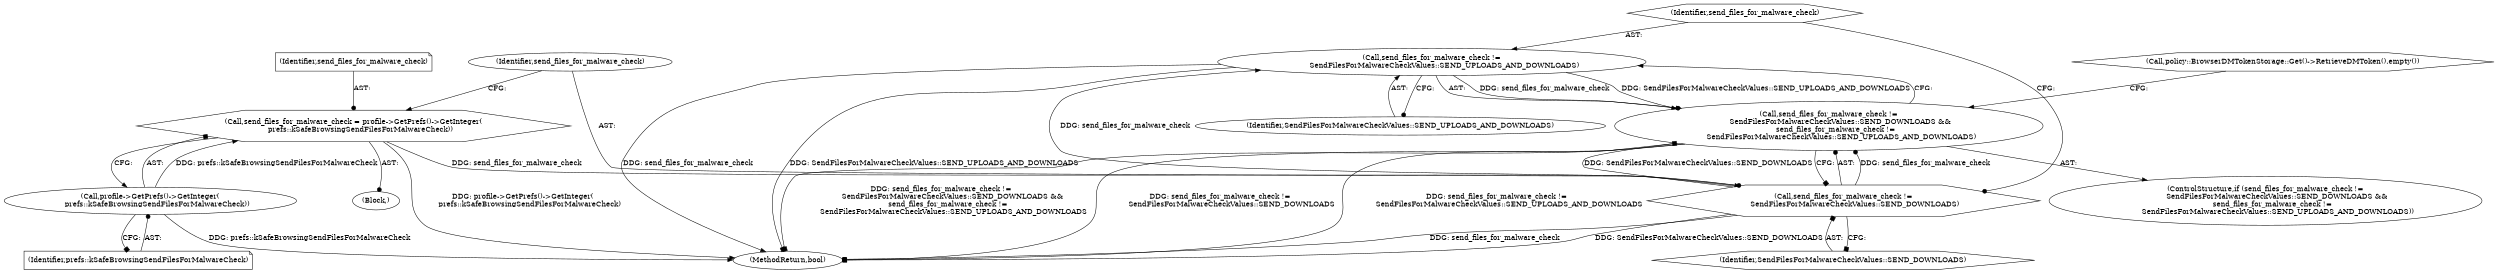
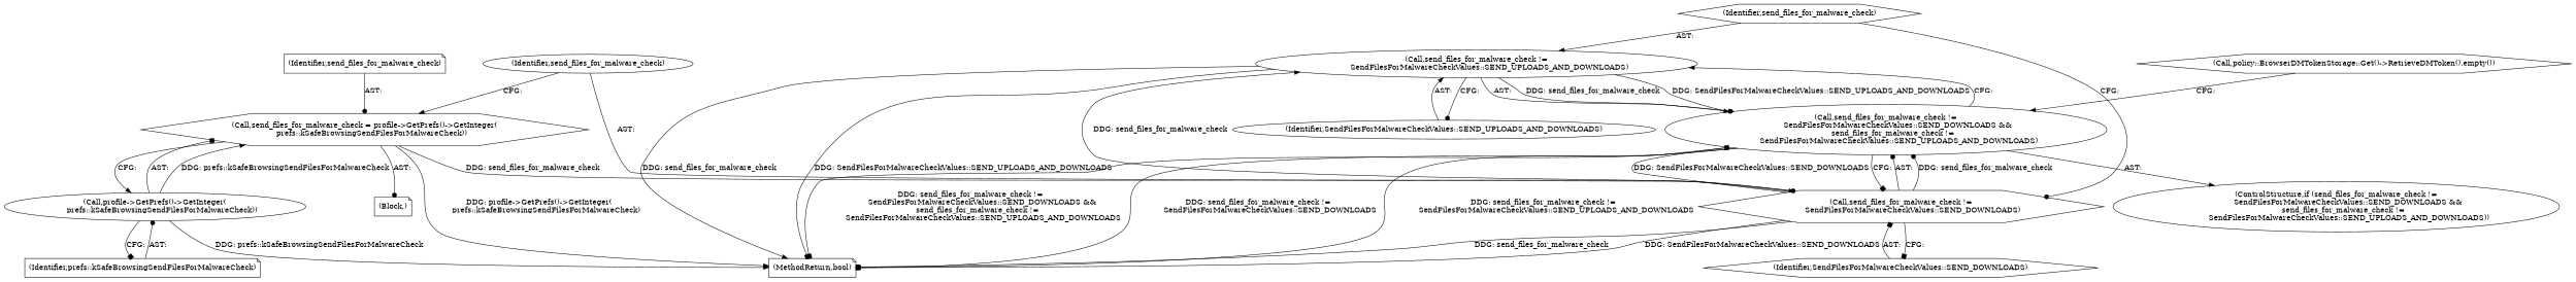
  digraph {
    node [shape=ellipse]
    edge [arrowhead=normal]
    n1 [label="(Call,send_files_for_malware_check !=\n           SendFilesForMalwareCheckValues::SEND_UPLOADS_AND_DOWNLOADS)"]
    n2 [label="(Call,send_files_for_malware_check !=\n          SendFilesForMalwareCheckValues::SEND_DOWNLOADS &&\n      send_files_for_malware_check !=\n           SendFilesForMalwareCheckValues::SEND_UPLOADS_AND_DOWNLOADS)"]
    n3 [label="(Identifier,SendFilesForMalwareCheckValues::SEND_UPLOADS_AND_DOWNLOADS)"]
-   n4 [label="(MethodReturn,bool)"]
+   n4 [label="(MethodReturn,bool)" shape=note]
    n5 [label="(Call,send_files_for_malware_check !=\n          SendFilesForMalwareCheckValues::SEND_DOWNLOADS)" shape=hexagon]
    n6 [label="(ControlStructure,if (send_files_for_malware_check !=\n          SendFilesForMalwareCheckValues::SEND_DOWNLOADS &&\n      send_files_for_malware_check !=\n           SendFilesForMalwareCheckValues::SEND_UPLOADS_AND_DOWNLOADS))"]
    n7 [label="(Identifier,SendFilesForMalwareCheckValues::SEND_DOWNLOADS)" shape=hexagon]
    n8 [label="(Call,send_files_for_malware_check = profile->GetPrefs()->GetInteger(\n      prefs::kSafeBrowsingSendFilesForMalwareCheck))" shape=hexagon]
    n9 [label="(Call,profile->GetPrefs()->GetInteger(\n      prefs::kSafeBrowsingSendFilesForMalwareCheck))"]
-   n10 [label="(Block,)"]
+   n10 [label="(Block,)" shape=note]
    n11 [label="(Identifier,prefs::kSafeBrowsingSendFilesForMalwareCheck)" shape=note]
    n12 [label="(Identifier,send_files_for_malware_check)" shape=note]
    n13 [label="(Call,policy::BrowserDMTokenStorage::Get()->RetrieveDMToken().empty())" shape=hexagon]
    n14 [label="(Identifier,send_files_for_malware_check)"]
    n15 [label="(Identifier,send_files_for_malware_check)" shape=hexagon]
    n1 -> n2 [label="AST: "]
    n1 -> n2 [arrowhead=dot label="DDG: send_files_for_malware_check"]
    n1 -> n2 [label="DDG: SendFilesForMalwareCheckValues::SEND_UPLOADS_AND_DOWNLOADS"]
    n1 -> n3 [arrowhead=dot label="CFG: "]
    n1 -> n4 [label="DDG: send_files_for_malware_check"]
    n1 -> n4 [arrowhead=box label="DDG: SendFilesForMalwareCheckValues::SEND_UPLOADS_AND_DOWNLOADS"]
    n2 -> n1 [label="CFG: "]
    n2 -> n4 [arrowhead=box label="DDG: send_files_for_malware_check !=\n          SendFilesForMalwareCheckValues::SEND_DOWNLOADS &&\n      send_files_for_malware_check !=\n           SendFilesForMalwareCheckValues::SEND_UPLOADS_AND_DOWNLOADS"]
    n2 -> n4 [arrowhead=box label="DDG: send_files_for_malware_check !=\n          SendFilesForMalwareCheckValues::SEND_DOWNLOADS"]
    n2 -> n4 [arrowhead=box label="DDG: send_files_for_malware_check !=\n           SendFilesForMalwareCheckValues::SEND_UPLOADS_AND_DOWNLOADS"]
    n2 -> n5 [arrowhead=box label="CFG: "]
    n2 -> n6 [label="AST: "]
    n3 -> n1 [label="AST: "]
    n5 -> n1 [label="DDG: send_files_for_malware_check"]
    n5 -> n2 [arrowhead=dot label="AST: "]
    n5 -> n2 [arrowhead=dot label="DDG: send_files_for_malware_check"]
    n5 -> n2 [arrowhead=box label="DDG: SendFilesForMalwareCheckValues::SEND_DOWNLOADS"]
    n5 -> n4 [arrowhead=dot label="DDG: send_files_for_malware_check"]
    n5 -> n4 [arrowhead=box label="DDG: SendFilesForMalwareCheckValues::SEND_DOWNLOADS"]
    n5 -> n7 [arrowhead=box label="CFG: "]
    n7 -> n5 [arrowhead=box label="AST: "]
    n8 -> n4 [label="DDG: profile->GetPrefs()->GetInteger(\n      prefs::kSafeBrowsingSendFilesForMalwareCheck)"]
    n8 -> n5 [label="DDG: send_files_for_malware_check"]
    n8 -> n9 [label="CFG: "]
    n8 -> n10 [arrowhead=dot label="AST: "]
    n9 -> n4 [label="DDG: prefs::kSafeBrowsingSendFilesForMalwareCheck"]
    n9 -> n8 [arrowhead=box label="AST: "]
    n9 -> n8 [label="DDG: prefs::kSafeBrowsingSendFilesForMalwareCheck"]
    n9 -> n11 [arrowhead=box label="CFG: "]
    n11 -> n9 [arrowhead=dot label="AST: "]
    n12 -> n8 [arrowhead=dot label="AST: "]
    n13 -> n2 [label="CFG: "]
    n14 -> n5 [arrowhead=dot label="AST: "]
    n14 -> n8 [label="CFG: "]
    n15 -> n1 [label="AST: "]
    n15 -> n5 [arrowhead=dot label="CFG: "]
  }
